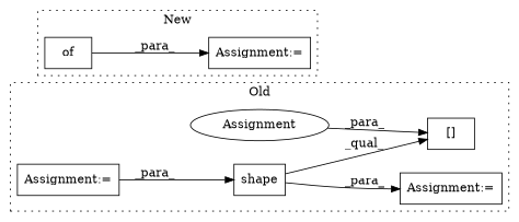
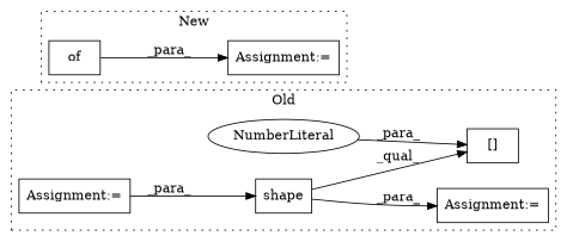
  digraph {
    rankdir=LR
    node [a=7 l=1 shape=box]
    n1 [a=32 l="6,1" label=shape s="15538,15552"]
    n2 [l="53,2" label="Assignment:=" s="15465,15557"]
    n3 [a=2 l="22,1" label="[]" s="15532,15555"]
-   n4 [a=34 label=Assignment s=15554 shape=ellipse]
+   n4 [a=34 label=NumberLiteral s=15554 shape=ellipse]
    n5 [label="Assignment:=" s=13761]
    n6 [a=32 l="3,1" label=of s="15160,15237"]
    n7 [label="Assignment:=" s=15098]
    subgraph cluster_1 {
      label=Old
      style=dotted
      n1
      n2
      n3
      n4
      n5
    }
    subgraph cluster_2 {
      label=New
      style=dotted
      n6
      n7
    }
    n1 -> n2 [label=_para_]
    n1 -> n3 [label=_qual_]
    n4 -> n3 [label=_para_]
    n5 -> n1 [label=_para_]
    n6 -> n7 [label=_para_]
  }
